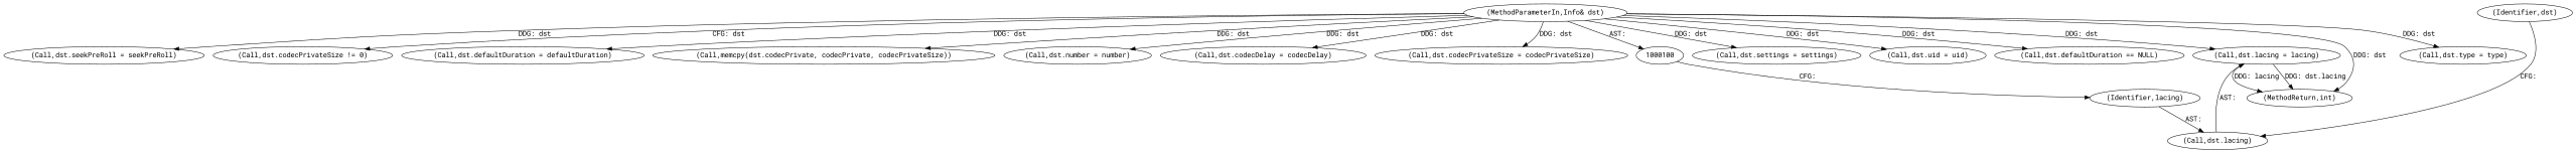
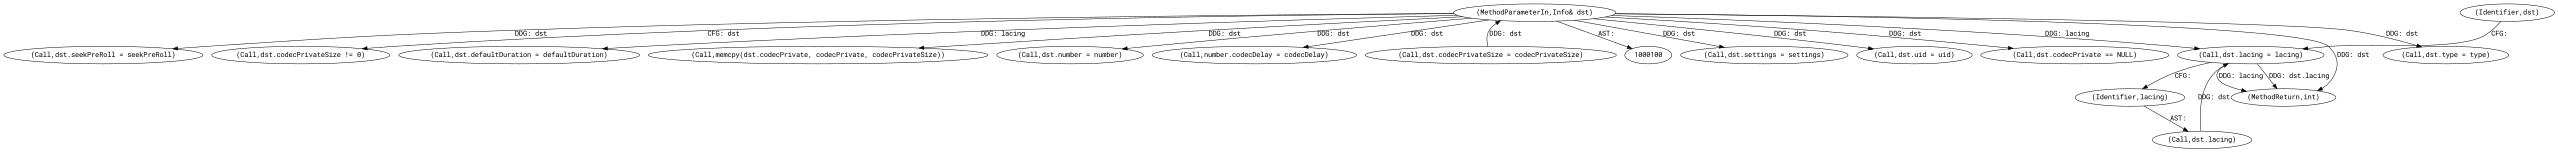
  digraph {
    fontname="Roboto Mono"
    node [fontname="Roboto Mono"]
    edge [fontname="Roboto Mono"]
    n1 [label="(Call,dst.lacing = lacing)"]
    n2 [label="(MethodReturn,int)"]
    n3 [label="(Identifier,lacing)"]
    n4 [label="(Call,dst.lacing)"]
    n5 [label="(MethodParameterIn,Info& dst)"]
    n6 [label="(Call,dst.settings = settings)"]
    n7 [label="(Call,dst.uid = uid)"]
-   n8 [label="(Call,dst.defaultDuration == NULL)"]
+   n8 [label="(Call,dst.codecPrivate == NULL)"]
    n9 [label="(Call,dst.type = type)"]
    n10 [label="(Call,dst.seekPreRoll = seekPreRoll)"]
    n11 [label="(Call,dst.codecPrivateSize != 0)"]
    n12 [label="(Call,dst.defaultDuration = defaultDuration)"]
    n13 [label="(Call,memcpy(dst.codecPrivate, codecPrivate, codecPrivateSize))"]
    n14 [label="(Call,dst.number = number)"]
-   n15 [label="(Call,dst.codecDelay = codecDelay)"]
+   n15 [label="(Call,number.codecDelay = codecDelay)"]
    n16 [label="(Call,dst.codecPrivateSize = codecPrivateSize)"]
    1000100
    n18 [label="(Identifier,dst)"]
    n1 -> n2 [label="DDG: dst.lacing"]
    n1 -> n2 [label="DDG: lacing"]
-   1000100 -> n3 [label="CFG: "]
+   n1 -> n3 [label="CFG: "]
    n3 -> n4 [label="AST: "]
-   n4 -> n1 [label="AST: "]
-   n5 -> n1 [label="DDG: dst"]
+   n4 -> n1 [label="DDG: dst"]
+   n5 -> n1 [label="DDG: lacing"]
    n5 -> n2 [label="DDG: dst"]
    n5 -> n6 [label="DDG: dst"]
    n5 -> n7 [label="DDG: dst"]
    n5 -> n8 [label="DDG: dst"]
    n5 -> n9 [label="DDG: dst"]
    n5 -> n10 [label="DDG: dst"]
    n5 -> n11 [label="CFG: dst"]
-   n5 -> n12 [label="DDG: dst"]
+   n5 -> n12 [label="DDG: lacing"]
    n5 -> n13 [label="DDG: dst"]
    n5 -> n14 [label="DDG: dst"]
    n5 -> n15 [label="DDG: dst"]
-   n5 -> n16 [label="DDG: dst"]
+   n16 -> n5 [label="DDG: dst"]
    n5 -> 1000100 [label="AST: "]
-   n18 -> n4 [label="CFG: "]
+   n18 -> n1 [label="CFG: "]
  }
